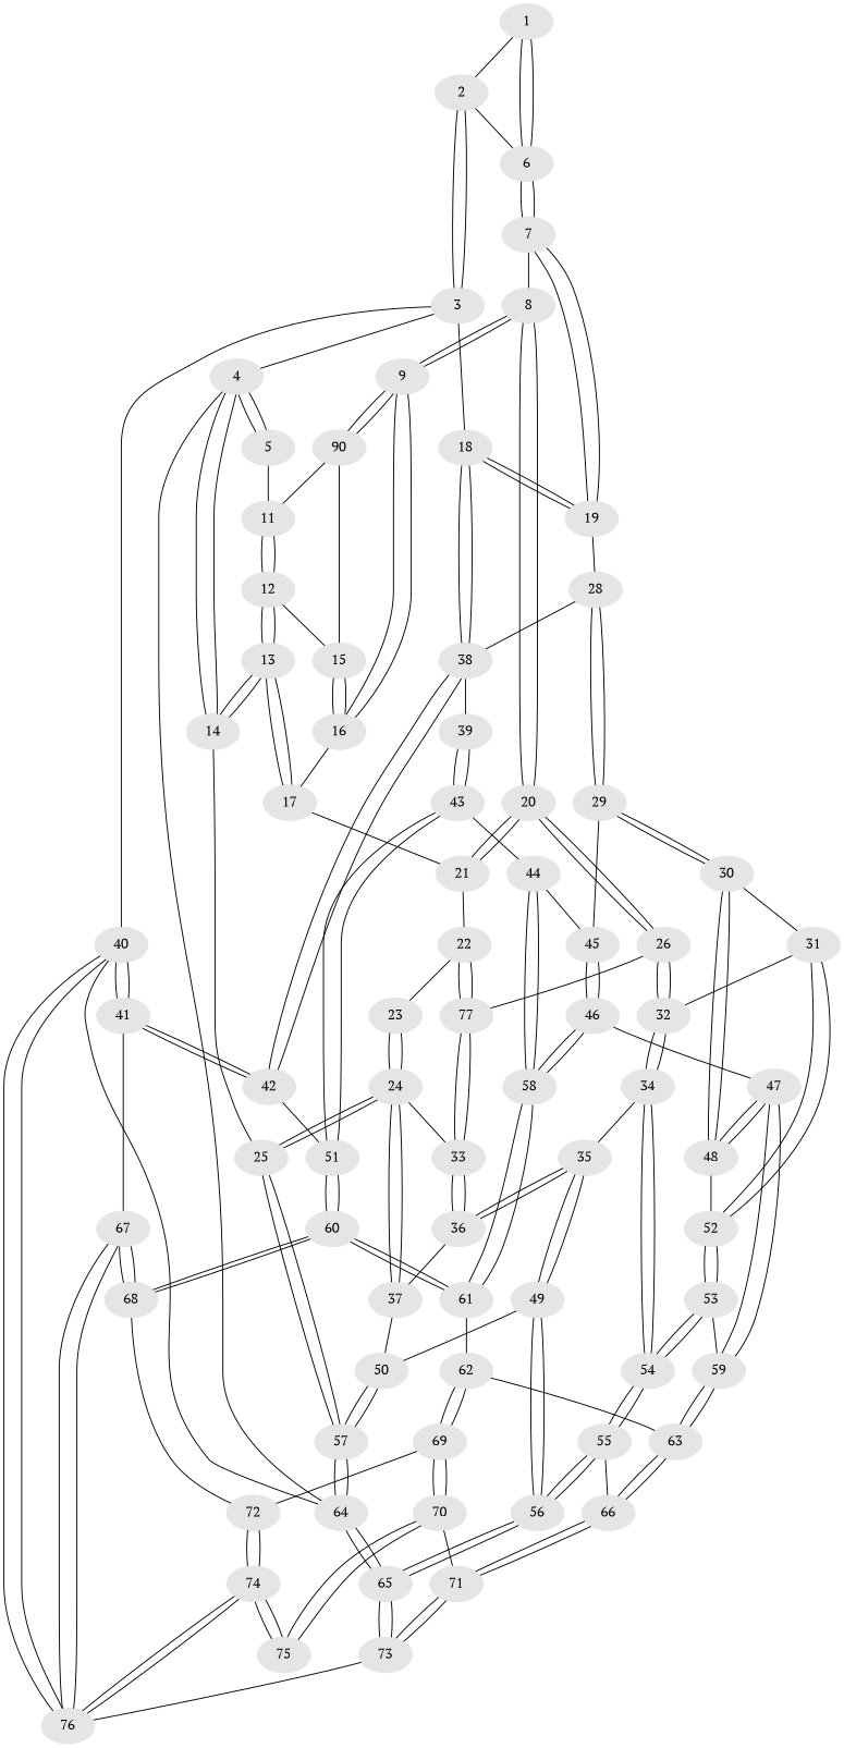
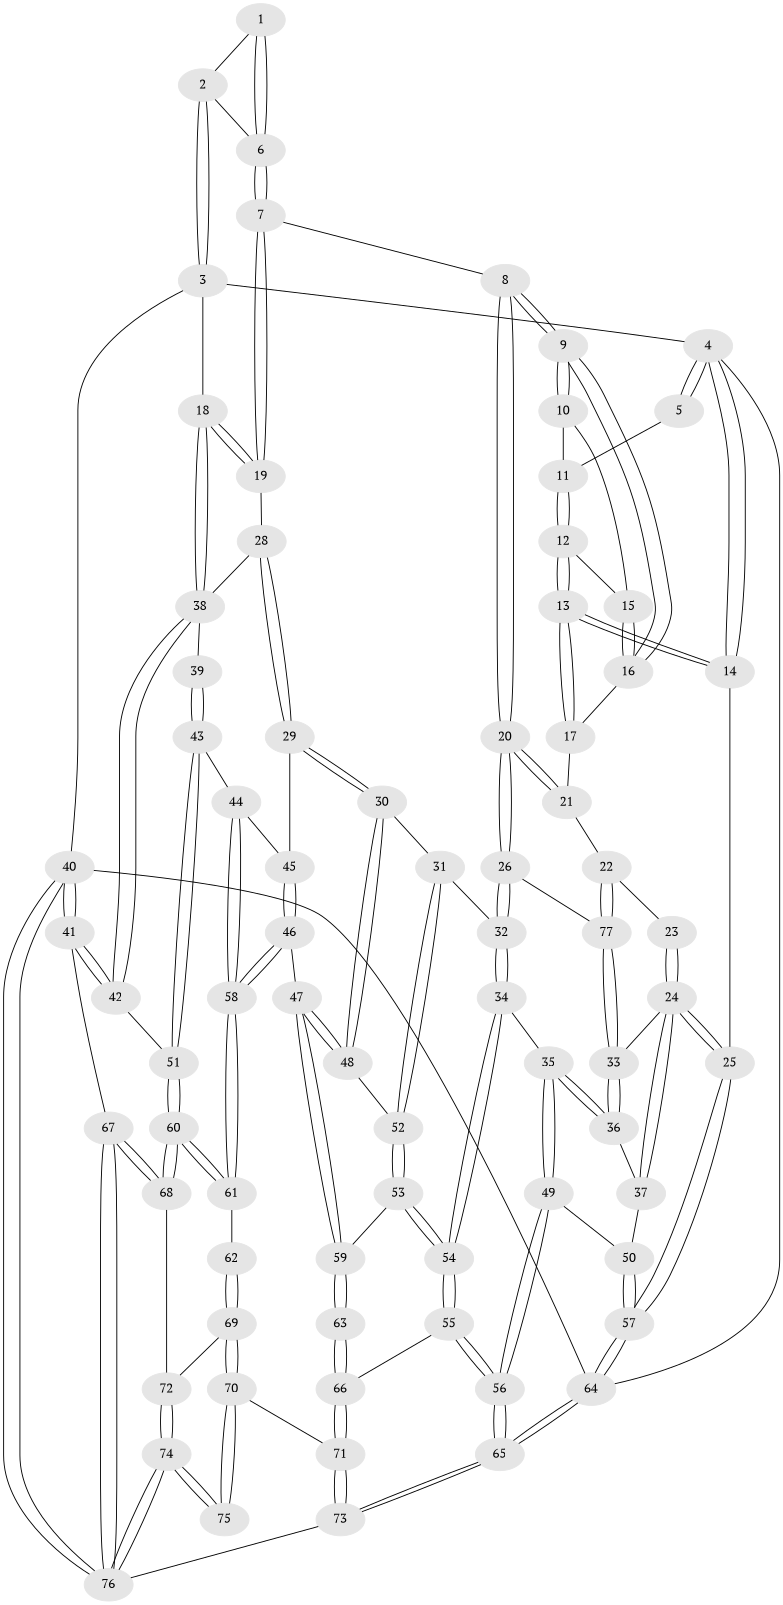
  graph {
    fontname="PT Serif"
    node [color=gray90 fontname="PT Serif" style=filled]
    edge [fontname="PT Serif"]
    1
    2
    6
    3
    7
    4
    18
    40
    5
    14
    64
    19
    38
    41
    76
    11
    25
    65
    12
    8
    9
    20
    28
-   10 [label=90]
+   10
    16
    21
    26
    15
    17
    13
    57
    22
    39
    42
    29
    n36 [label=77]
    32
    23
    24
    33
    37
    36
    50
    34
    30
    45
    43
    31
    48
    46
    52
    53
    35
    54
    49
    55
    56
    51
    44
    67
    68
    60
    58
    61
    47
    59
    63
    66
    71
    73
    62
    72
    69
    70
    74
    75
    1 -- 2
    1 -- 6
    1 -- 6
    2 -- 6
    2 -- 3
    2 -- 3
    6 -- 7
    6 -- 7
    3 -- 4
    3 -- 18
    3 -- 40
    7 -- 19
    7 -- 19
    7 -- 8
    4 -- 5
    4 -- 5
    4 -- 14
    4 -- 14
    4 -- 64
    18 -- 19
    18 -- 19
    18 -- 38
    18 -- 38
    40 -- 64
    40 -- 41
    40 -- 41
    40 -- 76
    40 -- 76
    5 -- 11
    14 -- 25
    64 -- 65
    64 -- 65
    19 -- 28
    38 -- 39
    38 -- 42
    38 -- 42
    41 -- 42
    41 -- 42
    41 -- 67
    11 -- 12
    11 -- 12
    25 -- 57
    25 -- 57
    65 -- 73
    65 -- 73
    12 -- 15
    12 -- 13
    12 -- 13
    8 -- 9
    8 -- 9
    8 -- 20
    8 -- 20
    9 -- 10
    9 -- 10
    9 -- 16
    9 -- 16
    20 -- 21
    20 -- 21
    20 -- 26
    20 -- 26
    28 -- 38
    28 -- 29
    28 -- 29
    10 -- 11
    10 -- 15
    16 -- 17
    21 -- 22
    26 -- n36
    26 -- 32
    26 -- 32
    15 -- 16
    15 -- 16
    17 -- 21
    13 -- 14
    13 -- 14
    13 -- 17
    13 -- 17
    57 -- 64
    57 -- 64
    22 -- n36
    22 -- n36
    22 -- 23
    39 -- 43
    39 -- 43
    42 -- 51
    29 -- 30
    29 -- 30
    29 -- 45
    n36 -- 33
    n36 -- 33
    32 -- 34
    32 -- 34
    23 -- 24
    23 -- 24
    24 -- 25
    24 -- 25
    24 -- 33
    24 -- 37
    24 -- 37
    33 -- 36
    33 -- 36
    37 -- 50
    36 -- 37
    50 -- 57
    50 -- 57
    34 -- 35
    34 -- 54
    34 -- 54
    30 -- 31
    30 -- 48
    30 -- 48
    45 -- 46
    45 -- 46
    43 -- 51
    43 -- 51
    43 -- 44
    31 -- 32
    31 -- 52
    31 -- 52
    48 -- 52
    46 -- 58
    46 -- 58
    46 -- 47
    52 -- 53
    52 -- 53
    53 -- 54
    53 -- 54
    53 -- 59
    35 -- 36
    35 -- 36
    35 -- 49
    35 -- 49
    54 -- 55
    54 -- 55
    49 -- 50
    49 -- 56
    49 -- 56
    55 -- 56
    55 -- 56
    55 -- 66
    56 -- 65
    56 -- 65
    51 -- 60
    51 -- 60
    44 -- 45
    44 -- 58
    44 -- 58
    67 -- 76
    67 -- 76
    67 -- 68
    67 -- 68
    68 -- 72
    60 -- 68
    60 -- 68
    60 -- 61
    60 -- 61
    58 -- 61
    58 -- 61
    61 -- 62
    47 -- 48
    47 -- 48
    47 -- 59
    47 -- 59
    59 -- 63
    59 -- 63
    63 -- 66
    63 -- 66
    66 -- 71
    66 -- 71
    71 -- 73
    71 -- 73
    73 -- 76
-   62 -- 63
    62 -- 69
    62 -- 69
    72 -- 74
    72 -- 74
    69 -- 72
    69 -- 70
    69 -- 70
    70 -- 71
    70 -- 75
    70 -- 75
    74 -- 76
    74 -- 76
    74 -- 75
    74 -- 75
  }
